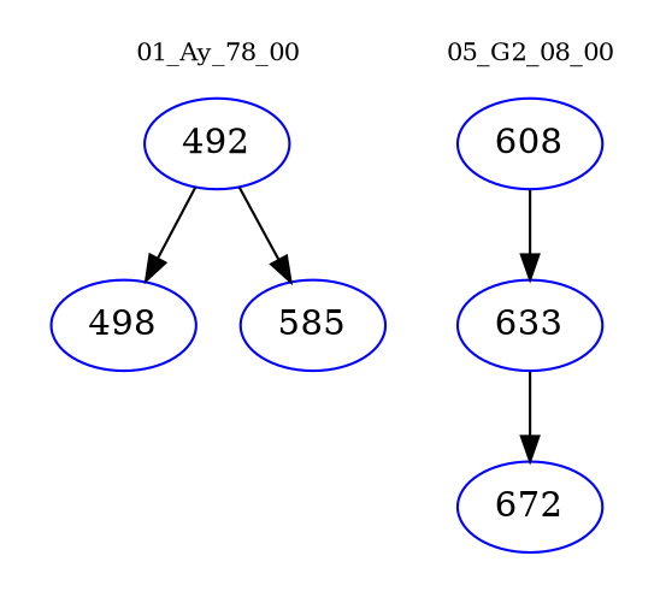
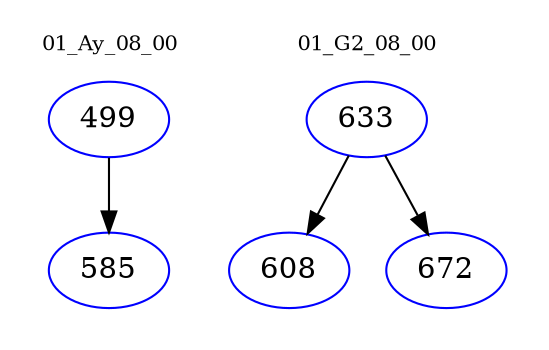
  digraph {
    node [color=blue]
    edge [color=black]
-   n1 [label=492]
-   n2 [label=498]
+   n1 [label=499]
    n3 [label=585]
    n4 [label=633]
    n5 [label=608]
    n6 [label=672]
    subgraph cluster_1 {
      color=white
      fontsize=10
-     label="01_Ay_78_00"
+     label="01_Ay_08_00"
      n1
-     n2
      n3
    }
    subgraph cluster_2 {
      color=white
      fontsize=10
-     label="05_G2_08_00"
+     label="01_G2_08_00"
      n4
      n5
      n6
    }
-   n1 -> n2
    n1 -> n3
-   n5 -> n4
+   n4 -> n5
    n4 -> n6
  }
